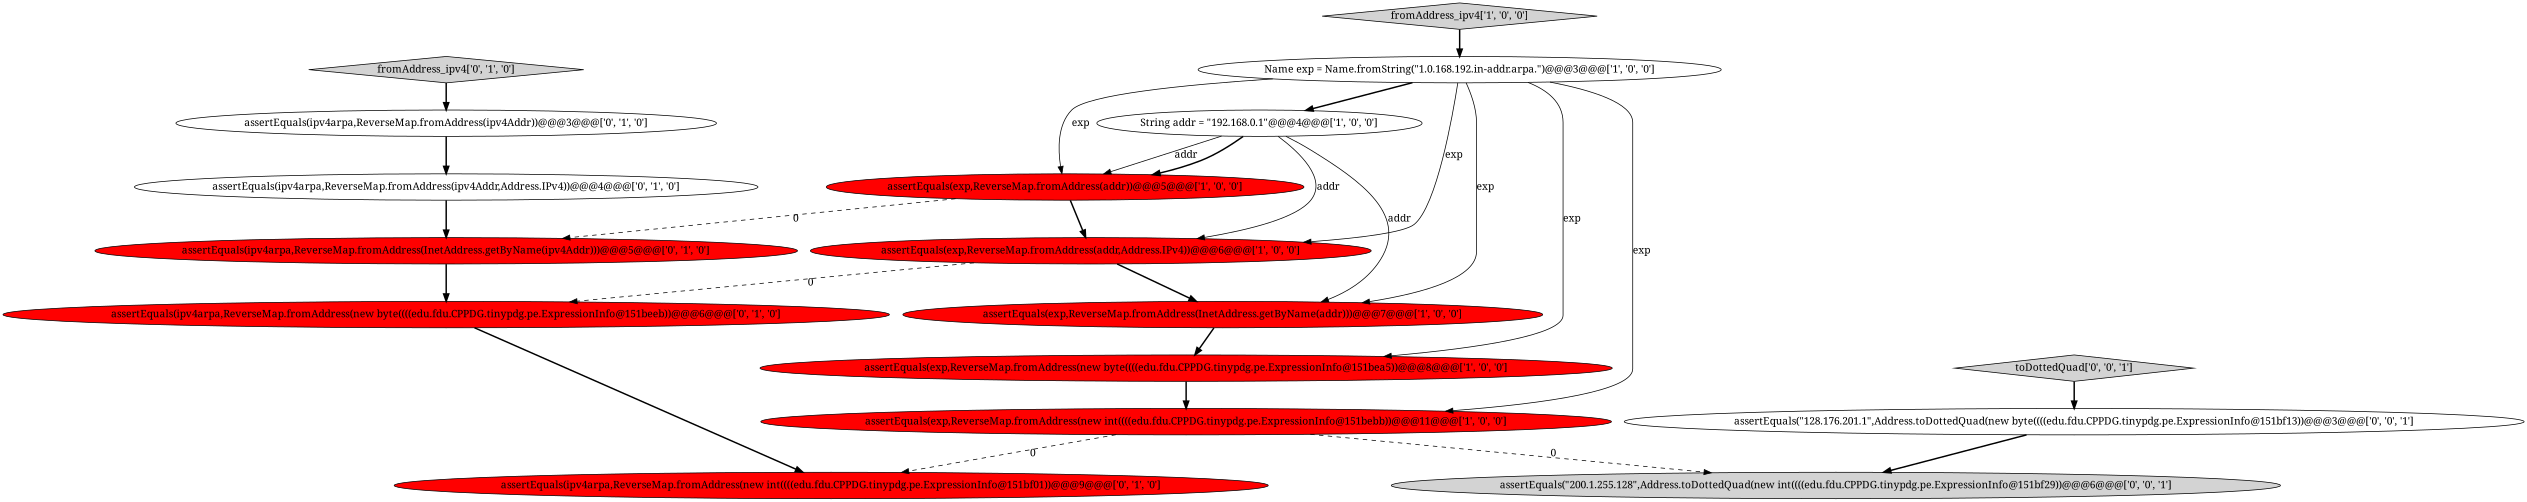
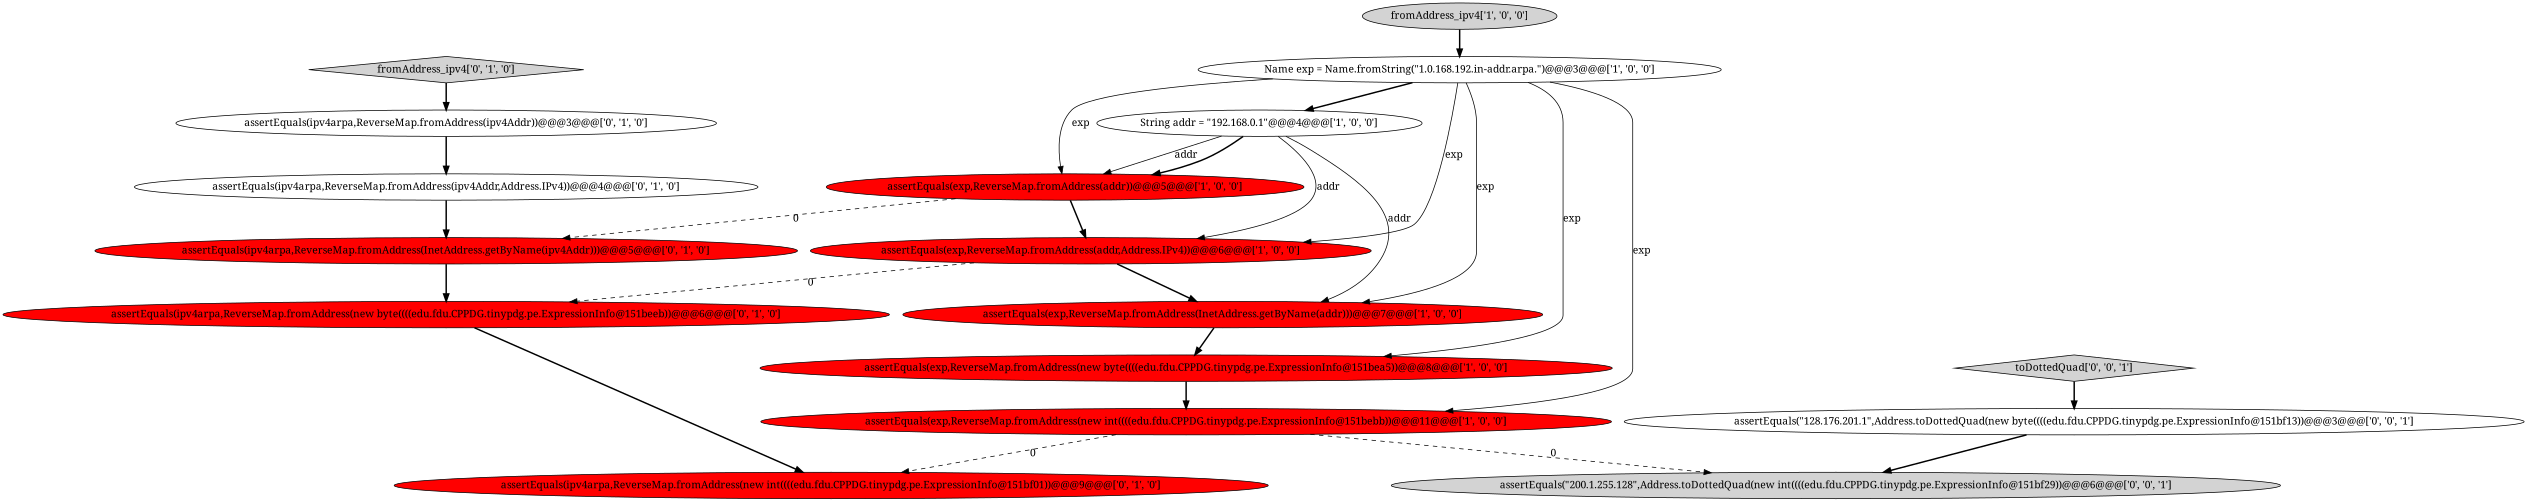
  digraph {
    fontname="Noto Serif"
    node [fillcolor=red shape=ellipse style=filled fontname="Noto Serif"]
    edge [style=bold fontname="Noto Serif"]
    n1 [label="assertEquals(exp,ReverseMap.fromAddress(new byte((((edu.fdu.CPPDG.tinypdg.pe.ExpressionInfo@151bea5))@@@8@@@['1', '0', '0']"]
    n2 [label="assertEquals(exp,ReverseMap.fromAddress(new int((((edu.fdu.CPPDG.tinypdg.pe.ExpressionInfo@151bebb))@@@11@@@['1', '0', '0']"]
-   n3 [fillcolor=lightgray label="fromAddress_ipv4['1', '0', '0']" shape=diamond]
+   n3 [fillcolor=lightgray label="fromAddress_ipv4['1', '0', '0']"]
    n4 [fillcolor=white label="Name exp = Name.fromString(\"1.0.168.192.in-addr.arpa.\")@@@3@@@['1', '0', '0']"]
    n5 [fillcolor=lightgray label="fromAddress_ipv4['0', '1', '0']" shape=diamond]
    n6 [fillcolor=white label="assertEquals(ipv4arpa,ReverseMap.fromAddress(ipv4Addr))@@@3@@@['0', '1', '0']"]
    n7 [fillcolor=white label="String addr = \"192.168.0.1\"@@@4@@@['1', '0', '0']"]
    n8 [label="assertEquals(exp,ReverseMap.fromAddress(addr))@@@5@@@['1', '0', '0']"]
    n9 [label="assertEquals(exp,ReverseMap.fromAddress(addr,Address.IPv4))@@@6@@@['1', '0', '0']"]
    n10 [label="assertEquals(exp,ReverseMap.fromAddress(InetAddress.getByName(addr)))@@@7@@@['1', '0', '0']"]
    n11 [label="assertEquals(ipv4arpa,ReverseMap.fromAddress(InetAddress.getByName(ipv4Addr)))@@@5@@@['0', '1', '0']"]
    n12 [label="assertEquals(ipv4arpa,ReverseMap.fromAddress(new byte((((edu.fdu.CPPDG.tinypdg.pe.ExpressionInfo@151beeb))@@@6@@@['0', '1', '0']"]
    n13 [label="assertEquals(ipv4arpa,ReverseMap.fromAddress(new int((((edu.fdu.CPPDG.tinypdg.pe.ExpressionInfo@151bf01))@@@9@@@['0', '1', '0']"]
    n14 [fillcolor=white label="assertEquals(ipv4arpa,ReverseMap.fromAddress(ipv4Addr,Address.IPv4))@@@4@@@['0', '1', '0']"]
    n15 [fillcolor=lightgray label="toDottedQuad['0', '0', '1']" shape=diamond]
    n16 [fillcolor=white label="assertEquals(\"128.176.201.1\",Address.toDottedQuad(new byte((((edu.fdu.CPPDG.tinypdg.pe.ExpressionInfo@151bf13))@@@3@@@['0', '0', '1']"]
    n17 [fillcolor=lightgray label="assertEquals(\"200.1.255.128\",Address.toDottedQuad(new int((((edu.fdu.CPPDG.tinypdg.pe.ExpressionInfo@151bf29))@@@6@@@['0', '0', '1']"]
    n1 -> n2
    n2 -> n13 [label=0 style=dashed]
    n2 -> n17 [label=0 style=dashed]
    n3 -> n4
    n4 -> n1 [label=exp style=solid]
    n4 -> n2 [label=exp style=solid]
    n4 -> n7
    n4 -> n8 [label=exp style=solid]
    n4 -> n9 [label=exp style=solid]
    n4 -> n10 [label=exp style=solid]
    n5 -> n6
    n6 -> n14
    n7 -> n8 [label=addr style=solid]
    n7 -> n8
    n7 -> n9 [label=addr style=solid]
    n7 -> n10 [label=addr style=solid]
    n8 -> n9
    n8 -> n11 [label=0 style=dashed]
    n9 -> n10
    n9 -> n12 [label=0 style=dashed]
    n10 -> n1
    n11 -> n12
    n12 -> n13
    n14 -> n11
    n15 -> n16
    n16 -> n17
  }
